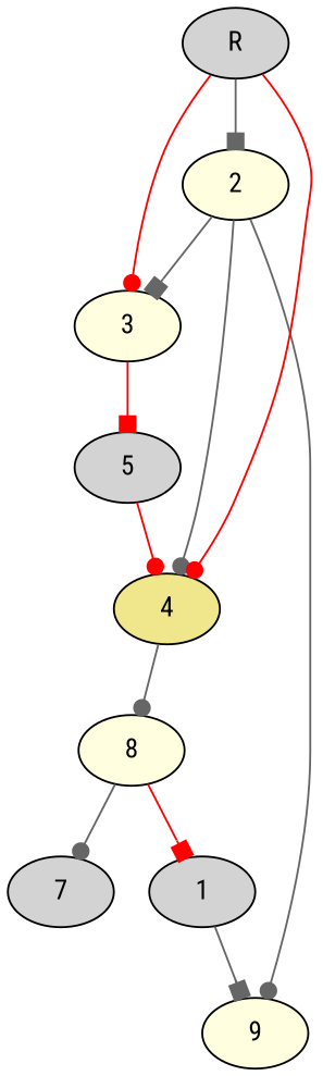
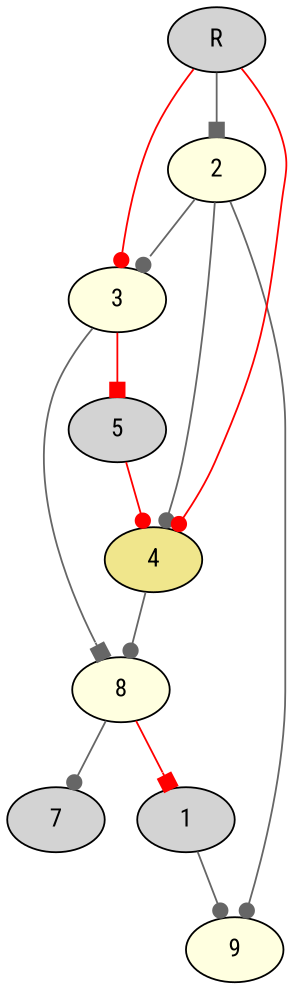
  digraph {
    fontname="Roboto Condensed"
    node [fillcolor=lightyellow fontname="Roboto Condensed" style=filled]
    edge [arrowhead=dot color=gray40 fontname="Roboto Condensed"]
    9
    1 [fillcolor=lightgrey]
    4 [fillcolor=khaki]
    5 [fillcolor=lightgrey]
    2
    3
    8
    7 [fillcolor=lightgrey]
    R [fillcolor=lightgrey]
-   1 -> 9 [arrowhead=box]
+   1 -> 9
    4 -> 8
    5 -> 4 [color=red]
    2 -> 9
    2 -> 4
-   2 -> 3 [arrowhead=box]
+   2 -> 3
    3 -> 5 [arrowhead=box color=red]
+   3 -> 8 [arrowhead=box]
    8 -> 1 [arrowhead=box color=red]
    8 -> 7
    R -> 4 [color=red]
    R -> 2 [arrowhead=box]
    R -> 3 [color=red]
  }
